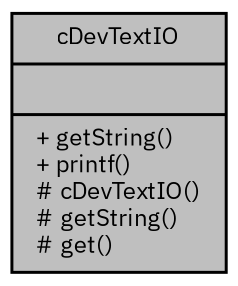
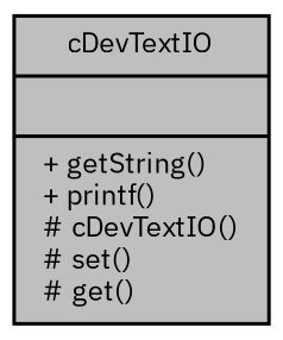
  digraph {
    fontname="IBM Plex Sans"
-   n1 [color=black fillcolor=grey75 fontcolor=black fontname="IBM Plex Sans" fontsize=8 height=0.2 label="{cDevTextIO\n||+ getString()\l+ printf()\l# cDevTextIO()\l# getString()\l# get()\l}" shape=record style=filled width=0.4]
+   n1 [color=black fillcolor=grey75 fontcolor=black fontname="IBM Plex Sans" fontsize=8 height=0.2 label="{cDevTextIO\n||+ getString()\l+ printf()\l# cDevTextIO()\l# set()\l# get()\l}" shape=record style=filled width=0.4]
  }
